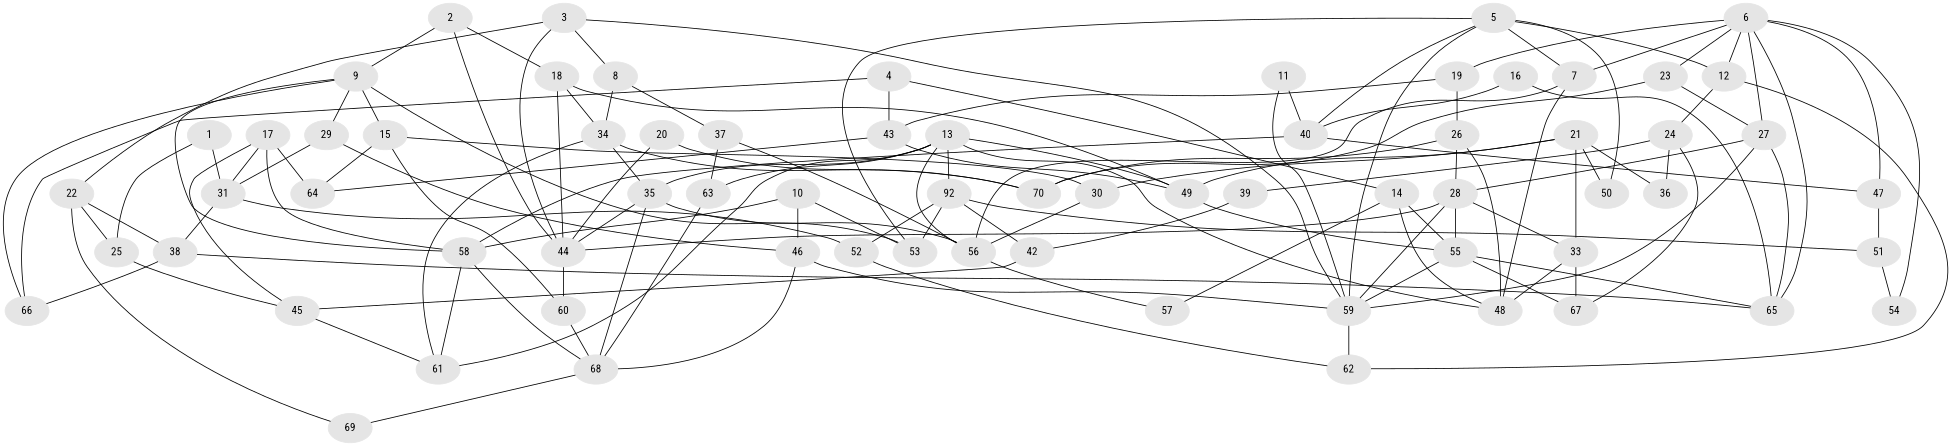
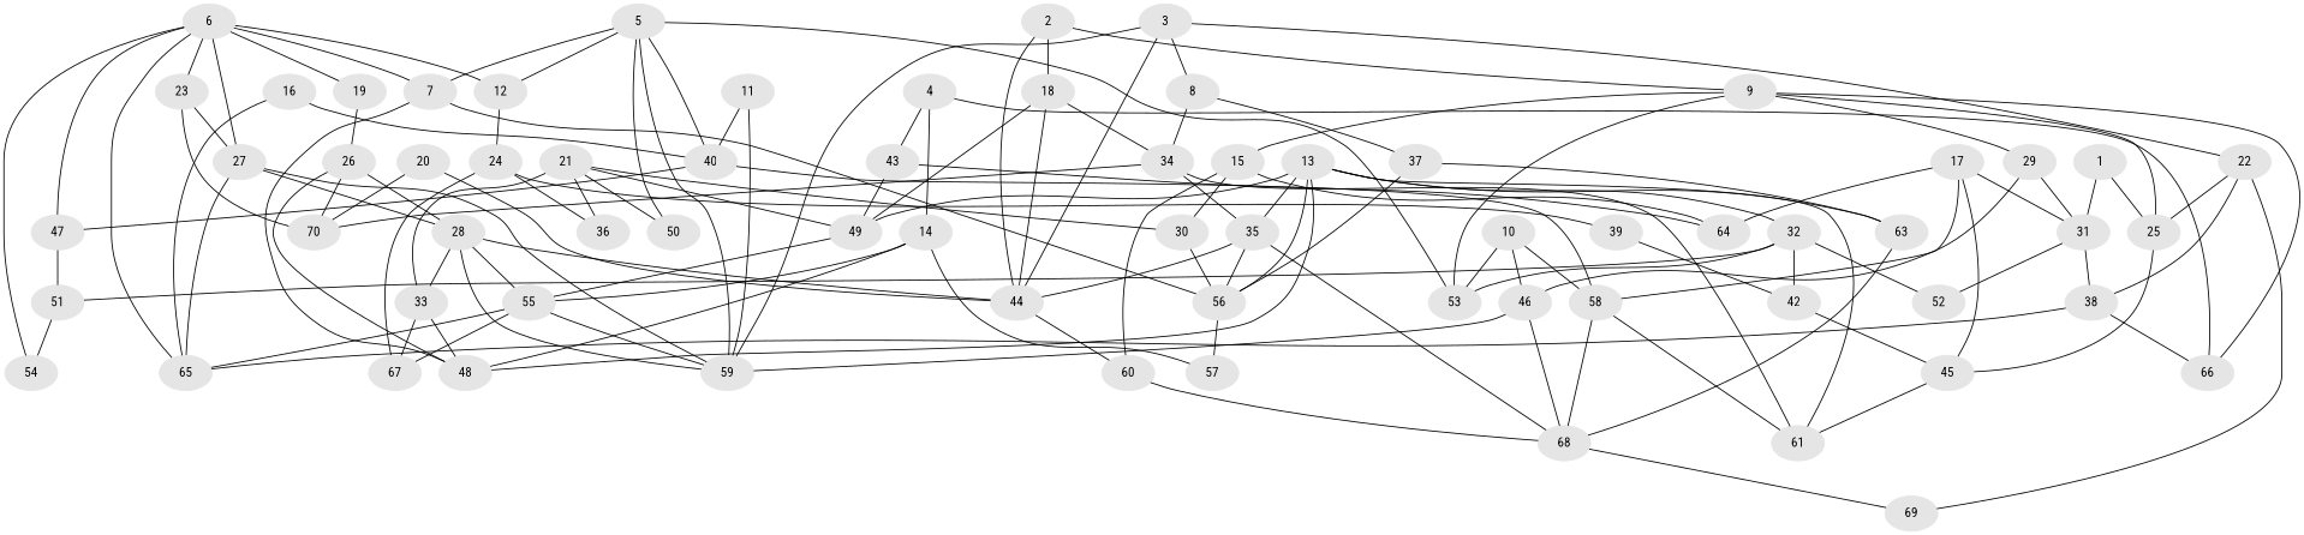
  graph {
    fontname="Roboto Condensed"
    node [color=gray90 fontname="Roboto Condensed" style=filled]
    edge [fontname="Roboto Condensed"]
    1
    25
    31
    45
    38
    52
    2
    9
    18
    44
    66
    53
    15
    29
    34
    49
    60
    3
    8
    22
    59
    37
    69
-   62
    4
    14
    43
    48
    55
    57
    64
    5
    7
    12
    40
    50
    56
    24
    47
    58
    6
    19
    23
    27
    54
    65
    26
    70
    28
    51
    35
    61
    63
    30
    46
    10
    68
    11
    36
    39
    67
    13
-   32 [label=92]
+   32
    42
    16
    17
    20
    21
    33
    1 -- 25
    1 -- 31
    25 -- 45
    31 -- 38
    31 -- 52
    45 -- 61
    38 -- 66
    38 -- 65
-   52 -- 62
    2 -- 9
    2 -- 18
    2 -- 44
-   9 -- 58
+   9 -- 25
    9 -- 66
    9 -- 53
    9 -- 15
    9 -- 29
    18 -- 44
    18 -- 34
    18 -- 49
    44 -- 60
    15 -- 60
    15 -- 64
    15 -- 30
    29 -- 31
    29 -- 46
    34 -- 70
    34 -- 35
    34 -- 61
    49 -- 55
    60 -- 68
    3 -- 44
    3 -- 8
    3 -- 22
    3 -- 59
    8 -- 34
    8 -- 37
    22 -- 25
    22 -- 38
    22 -- 69
-   59 -- 62
    37 -- 56
    37 -- 63
    4 -- 66
    4 -- 14
    4 -- 43
    14 -- 48
    14 -- 55
    14 -- 57
    43 -- 49
    43 -- 64
    55 -- 59
    55 -- 65
    55 -- 67
    5 -- 53
    5 -- 59
    5 -- 7
    5 -- 12
    5 -- 40
    5 -- 50
    7 -- 48
    7 -- 56
-   12 -- 62
    12 -- 24
    40 -- 47
    40 -- 58
    56 -- 57
    24 -- 36
    24 -- 39
    24 -- 67
    47 -- 51
    58 -- 61
    58 -- 68
    6 -- 7
    6 -- 12
    6 -- 47
    6 -- 19
    6 -- 23
    6 -- 27
    6 -- 54
    6 -- 65
-   19 -- 43
    19 -- 26
    23 -- 27
    23 -- 70
    27 -- 59
    27 -- 65
    27 -- 28
    26 -- 48
    26 -- 70
    26 -- 28
    28 -- 44
    28 -- 59
    28 -- 55
    28 -- 33
    51 -- 54
    35 -- 44
    35 -- 56
    35 -- 68
    63 -- 68
    30 -- 56
    46 -- 59
    46 -- 68
    10 -- 53
    10 -- 58
    10 -- 46
    68 -- 69
    11 -- 59
    11 -- 40
    39 -- 42
    13 -- 49
    13 -- 48
    13 -- 56
    13 -- 35
    13 -- 61
    13 -- 63
    13 -- 32
    32 -- 52
    32 -- 53
    32 -- 51
    32 -- 42
    42 -- 45
    16 -- 40
    16 -- 65
    17 -- 31
    17 -- 45
    17 -- 64
    17 -- 58
    20 -- 44
    20 -- 70
    21 -- 49
    21 -- 50
    21 -- 30
    21 -- 36
    21 -- 33
    33 -- 48
    33 -- 67
  }
